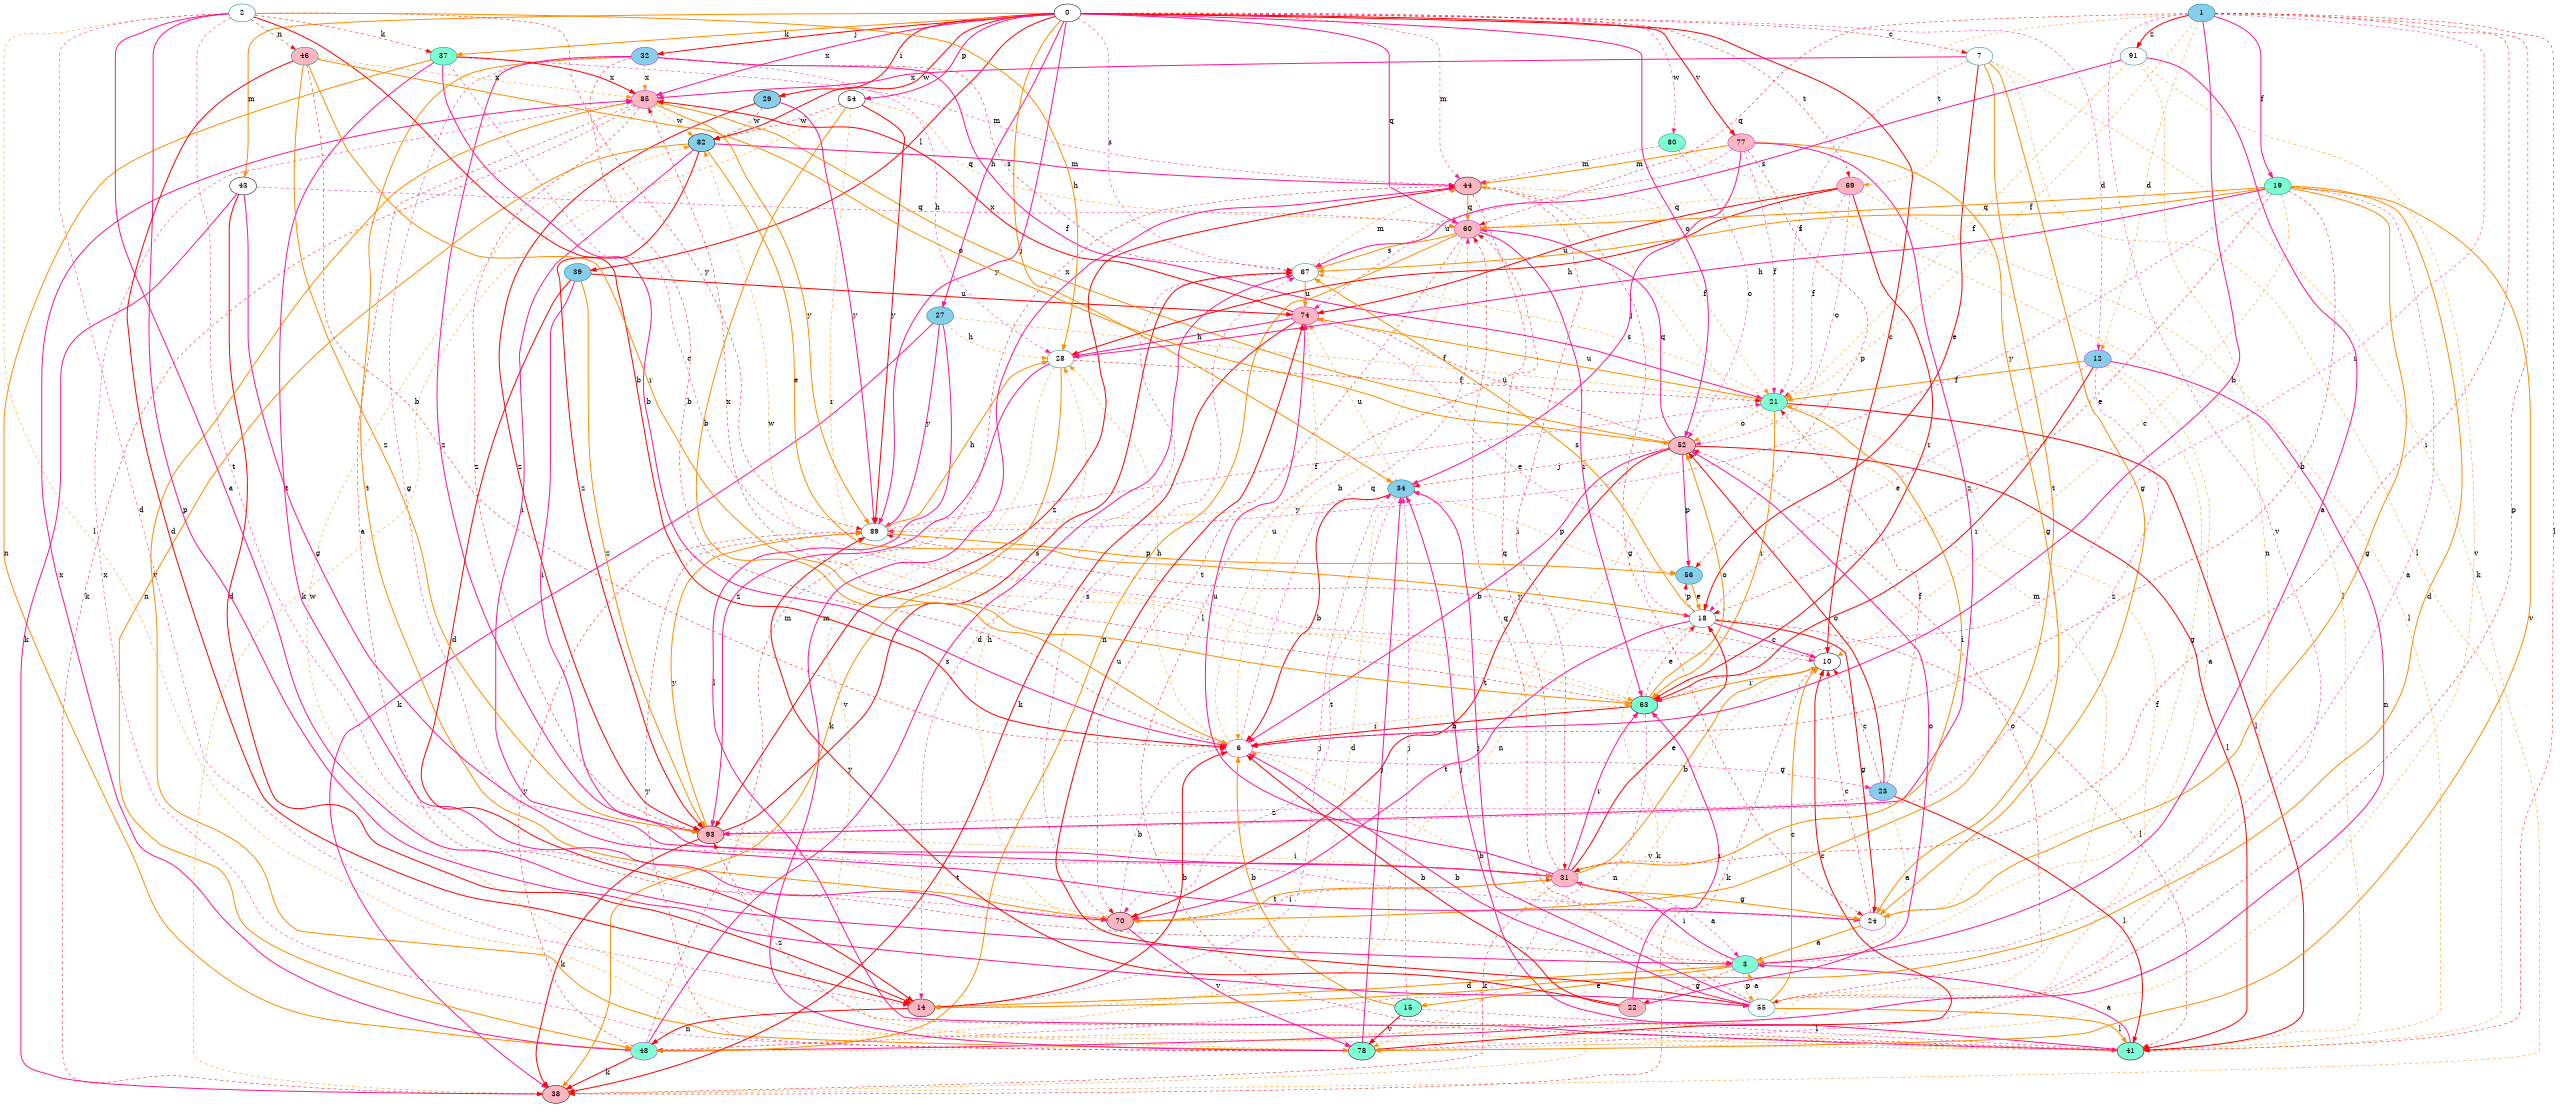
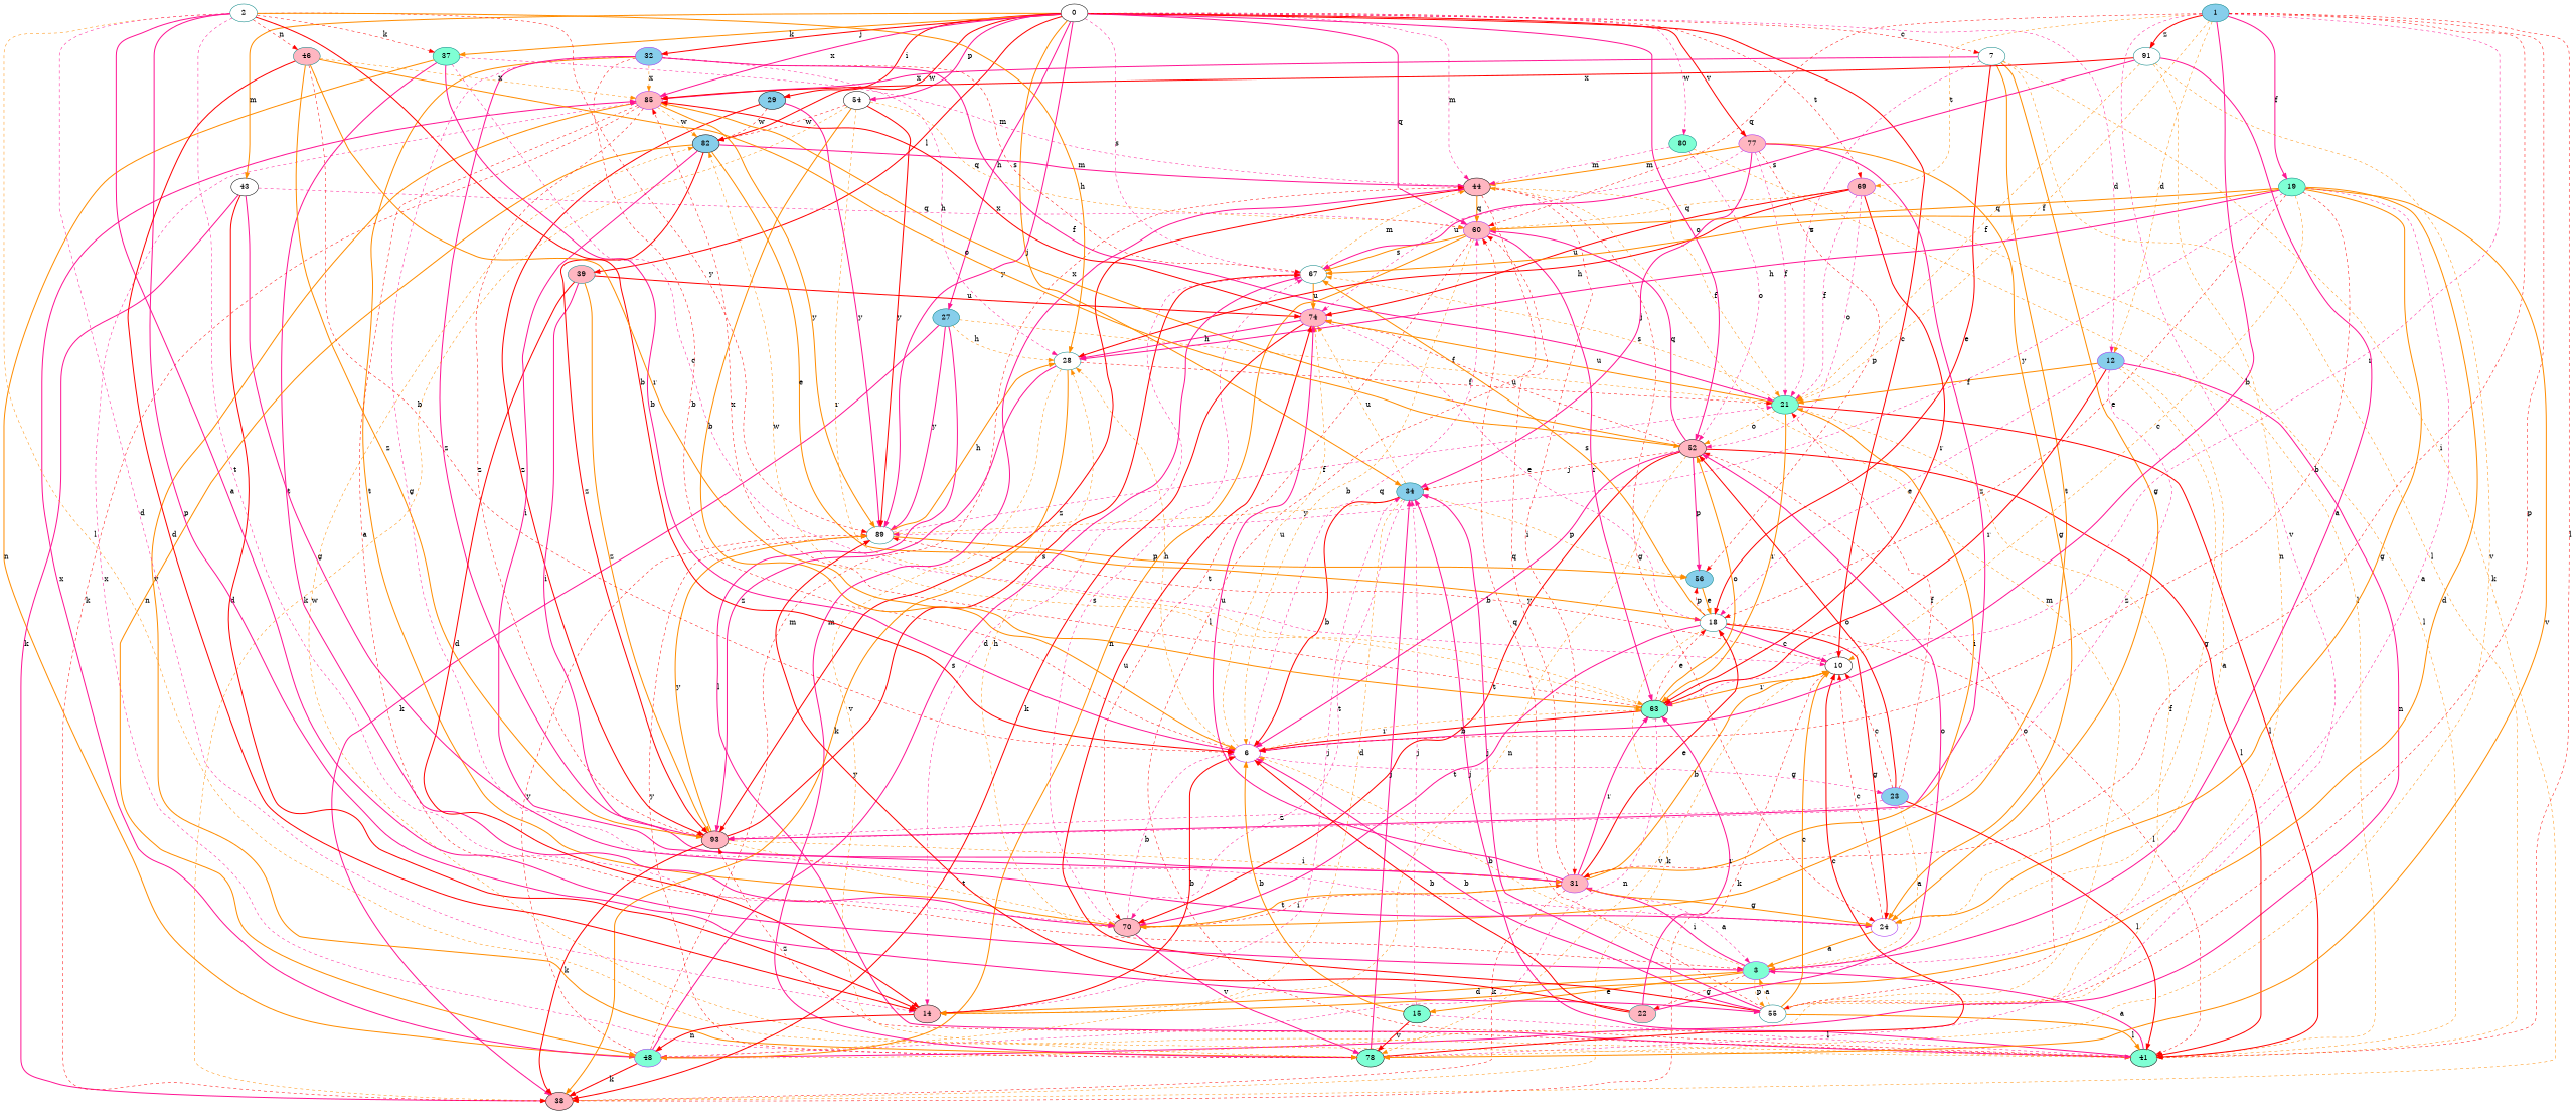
  strict digraph {
    node [color=teal fillcolor=lightpink style=filled]
    edge [color=darkorange style=bold]
    0 [color=black fillcolor=white]
    7 [fillcolor=white]
    10 [color=black fillcolor=white]
    12 [color=purple fillcolor=skyblue]
    27 [fillcolor=skyblue]
    29 [color=black fillcolor=skyblue]
    32 [color=purple fillcolor=skyblue]
    34 [fillcolor=skyblue]
    37 [fillcolor=aquamarine]
-   39 [fillcolor=skyblue]
+   39
    43 [color=black fillcolor=white]
    44 [color=black]
    52 [color=black]
    54 [color=black fillcolor=white]
    60 [color=purple]
    67 [fillcolor=white]
    69 [color=purple]
    77 [color=purple]
    80 [fillcolor=aquamarine]
    82 [color=black fillcolor=skyblue]
    85 [color=purple]
    89 [fillcolor=white]
    21 [fillcolor=aquamarine]
    41 [color=black fillcolor=aquamarine]
    70 [color=black]
    18 [fillcolor=white]
    24 [color=purple fillcolor=white]
    38 [color=black]
    63 [color=black fillcolor=aquamarine]
    78 [color=black fillcolor=aquamarine]
    3 [color=purple fillcolor=aquamarine]
    48 [color=purple fillcolor=aquamarine]
    93 [color=black]
    28 [fillcolor=white]
    6 [color=purple fillcolor=white]
    14 [color=black]
    74 [color=purple]
    56 [fillcolor=skyblue]
    31 [color=purple]
    1 [fillcolor=skyblue]
    19 [fillcolor=aquamarine]
    55 [fillcolor=white]
    91 [fillcolor=white]
    23 [color=purple fillcolor=skyblue]
    2 [fillcolor=white]
    46
    15 [color=black fillcolor=aquamarine]
    22
    0 -> 7 [color=red label=c style=dashed]
    0 -> 10 [color=red label=c]
    0 -> 12 [color=deeppink label=d style=dashed]
    0 -> 27 [color=deeppink label=h]
    0 -> 29 [color=red label=i]
    0 -> 32 [color=red label=j]
    0 -> 34 [label=j]
    0 -> 37 [label=k]
    0 -> 39 [color=red label=l]
    0 -> 43 [label=m]
    0 -> 44 [color=deeppink label=m style=dashed]
    0 -> 52 [color=deeppink label=o]
    0 -> 54 [color=deeppink label=p]
    0 -> 60 [color=deeppink label=q]
    0 -> 67 [color=deeppink label=s style=dashed]
    0 -> 69 [color=red label=t style=dashed]
    0 -> 77 [color=red label=v]
    0 -> 80 [color=deeppink label=w style=dashed]
    0 -> 82 [color=red label=w]
    0 -> 85 [color=deeppink label=x]
    0 -> 89 [color=deeppink label=y]
    7 -> 85 [color=deeppink label=x]
-   7 -> 21 [color=deeppink label=f style=dashed]
+   7 -> 21 [color=deeppink label=v style=dashed]
    7 -> 41 [label=l style=dashed]
    7 -> 70 [label=t]
    7 -> 18 [color=red label=e]
    7 -> 24 [label=g]
    7 -> 38 [label=k style=dashed]
    10 -> 89 [color=red label=y style=dashed]
    10 -> 38 [color=red label=k style=dashed]
    10 -> 63 [label=r]
    10 -> 78 [label=v style=dashed]
    12 -> 21 [label=f]
    12 -> 18 [color=deeppink label=e style=dashed]
    12 -> 24 [label=g style=dashed]
    12 -> 63 [color=red label=r]
    12 -> 3 [label=a style=dashed]
    12 -> 48 [color=deeppink label=n]
    12 -> 93 [color=deeppink label=z style=dashed]
    27 -> 89 [color=deeppink label=y]
    27 -> 21 [label=f style=dashed]
    27 -> 41 [color=deeppink label=l]
    27 -> 38 [color=deeppink label=k]
    27 -> 28 [label=h style=dashed]
    29 -> 82 [color=red label=w style=dashed]
    29 -> 89 [color=deeppink label=y]
    29 -> 93 [color=red label=z]
    32 -> 67 [color=red label=s style=dashed]
    32 -> 85 [label=x style=dashed]
    32 -> 21 [color=deeppink label=f]
    32 -> 70 [label=t]
    32 -> 24 [color=deeppink label=g style=dashed]
    32 -> 93 [color=deeppink label=z]
    32 -> 28 [color=deeppink label=h style=dashed]
    32 -> 6 [color=red label=b style=dashed]
    34 -> 89 [label=y style=dashed]
    34 -> 70 [color=deeppink label=t style=dashed]
    34 -> 6 [color=red label=b]
    34 -> 14 [label=d style=dashed]
    34 -> 74 [label=u style=dashed]
    34 -> 56 [label=p style=dashed]
    37 -> 10 [color=deeppink label=c style=dashed]
    37 -> 44 [color=deeppink label=m style=dashed]
    37 -> 70 [color=deeppink label=t]
    37 -> 48 [label=n]
    37 -> 6 [color=deeppink label=b]
    39 -> 93 [label=z]
    39 -> 14 [color=red label=d]
    39 -> 74 [color=red label=u]
    39 -> 31 [color=deeppink label=i]
    43 -> 60 [color=deeppink label=q style=dashed]
    43 -> 24 [color=deeppink label=g]
    43 -> 38 [color=deeppink label=k]
    43 -> 14 [color=red label=d]
    44 -> 60 [label=q]
    44 -> 21 [label=f style=dashed]
    44 -> 41 [color=red label=l style=dashed]
    44 -> 24 [color=red label=g style=dashed]
    44 -> 93 [color=red label=z]
    44 -> 31 [color=red label=i style=dashed]
    52 -> 34 [color=red label=j style=dashed]
    52 -> 60 [color=deeppink label=q]
    52 -> 85 [label=x]
    52 -> 41 [color=red label=l]
    52 -> 70 [color=red label=t]
    52 -> 48 [label=n style=dashed]
    52 -> 6 [color=deeppink label=b]
    52 -> 74 [color=red label=u style=dashed]
    52 -> 56 [color=deeppink label=p]
    54 -> 60 [label=q style=dashed]
    54 -> 82 [color=red label=w style=dashed]
    54 -> 89 [color=red label=y]
    54 -> 38 [label=k style=dashed]
    54 -> 63 [label=r style=dashed]
    54 -> 6 [label=b]
    60 -> 67 [label=s]
    60 -> 70 [color=red label=t style=dashed]
    60 -> 63 [color=deeppink label=r]
    60 -> 48 [label=n]
    60 -> 6 [label=b style=dashed]
    67 -> 44 [label=m style=dashed]
    67 -> 14 [color=deeppink label=d style=dashed]
    67 -> 74 [label=u]
    69 -> 52 [color=deeppink label=o style=dashed]
    69 -> 60 [label=q style=dashed]
    69 -> 21 [color=deeppink label=f style=dashed]
    69 -> 41 [label=l style=dashed]
    69 -> 63 [color=red label=r]
    69 -> 28 [color=red label=h]
    69 -> 74 [color=red label=u]
    77 -> 34 [color=deeppink label=j]
    77 -> 44 [label=m]
    77 -> 21 [color=deeppink label=f style=dashed]
    77 -> 24 [label=g]
    77 -> 93 [color=deeppink label=z]
    77 -> 74 [color=deeppink label=u style=dashed]
    77 -> 56 [color=red label=p style=dashed]
    80 -> 44 [color=deeppink label=m style=dashed]
    80 -> 52 [color=deeppink label=o style=dashed]
    80 -> 41 [label=l style=dashed]
    82 -> 44 [color=deeppink label=m]
    82 -> 18 [label=e]
    82 -> 48 [label=n]
    82 -> 93 [color=red label=z]
    82 -> 31 [color=deeppink label=i]
    85 -> 82 [label=w style=dashed]
    85 -> 89 [label=y]
    85 -> 38 [color=red label=k style=dashed]
    85 -> 78 [label=v]
    85 -> 3 [color=red label=a style=dashed]
    85 -> 93 [color=red label=z style=dashed]
    89 -> 21 [color=deeppink label=f style=dashed]
    89 -> 28 [label=h]
    89 -> 56 [label=p]
    21 -> 52 [label=o style=dashed]
    21 -> 67 [label=s style=dashed]
    21 -> 41 [color=red label=l]
    21 -> 63 [label=r]
    21 -> 74 [label=u]
    21 -> 31 [label=i]
    41 -> 34 [color=deeppink label=j]
    41 -> 82 [label=w style=dashed]
    41 -> 3 [color=deeppink label=a]
    41 -> 93 [color=red label=z style=dashed]
    70 -> 67 [color=deeppink label=s style=dashed]
    70 -> 78 [color=deeppink label=v]
    70 -> 28 [label=h style=dashed]
    70 -> 6 [color=deeppink label=b style=dashed]
    70 -> 31 [color=red label=i style=dashed]
    18 -> 10 [color=deeppink label=c]
    18 -> 67 [label=s]
    18 -> 41 [color=red label=l style=dashed]
    18 -> 70 [color=deeppink label=t]
    18 -> 24 [color=red label=g]
    18 -> 38 [label=k style=dashed]
    18 -> 56 [color=red label=p style=dashed]
    24 -> 10 [color=red label=c style=dashed]
    24 -> 3 [label=a]
    63 -> 52 [label=o]
    63 -> 82 [label=w style=dashed]
    63 -> 85 [color=red label=x style=dashed]
    63 -> 18 [color=red label=e style=dashed]
    63 -> 48 [color=deeppink label=n style=dashed]
    63 -> 6 [color=red label=b]
    78 -> 10 [color=red label=c]
    78 -> 34 [color=deeppink label=j]
    78 -> 44 [color=deeppink label=m]
    78 -> 85 [color=deeppink label=x style=dashed]
    78 -> 89 [color=red label=y style=dashed]
    3 -> 6 [label=b style=dashed]
    3 -> 14 [label=d]
    3 -> 31 [color=deeppink label=i]
    3 -> 55 [label=p style=dashed]
    3 -> 15 [label=e]
    3 -> 22 [color=red label=g style=dashed]
    48 -> 44 [color=red label=m style=dashed]
    48 -> 67 [color=deeppink label=s]
    48 -> 85 [color=deeppink label=x]
    48 -> 89 [color=red label=y style=dashed]
    48 -> 38 [color=red label=k]
    93 -> 67 [color=red label=s]
    93 -> 89 [label=y]
    93 -> 70 [label=t style=dashed]
    93 -> 38 [color=red label=k]
    93 -> 31 [label=i style=dashed]
    28 -> 21 [color=red label=f style=dashed]
    28 -> 38 [label=k]
    28 -> 78 [label=v style=dashed]
    28 -> 93 [color=deeppink label=z]
    6 -> 60 [color=deeppink label=q style=dashed]
    6 -> 63 [label=r style=dashed]
    6 -> 28 [label=h style=dashed]
    6 -> 74 [label=u style=dashed]
    6 -> 23 [color=deeppink label=g style=dashed]
    14 -> 34 [color=deeppink label=j style=dashed]
    14 -> 48 [color=red label=n]
    14 -> 6 [color=red label=b]
    74 -> 85 [color=red label=x]
    74 -> 18 [color=deeppink label=e style=dashed]
    74 -> 38 [color=red label=k]
    74 -> 28 [color=deeppink label=h]
    56 -> 18 [label=e]
    31 -> 10 [label=b]
    31 -> 60 [color=red label=q style=dashed]
    31 -> 70 [label=t]
    31 -> 18 [color=red label=e]
    31 -> 24 [label=g]
    31 -> 38 [color=red label=k style=dashed]
    31 -> 63 [color=deeppink label=r]
    31 -> 3 [color=deeppink label=a style=dashed]
    31 -> 74 [color=deeppink label=u]
    1 -> 12 [label=d style=dashed]
    1 -> 60 [color=red label=q style=dashed]
    1 -> 69 [label=t style=dashed]
    1 -> 21 [label=f style=dashed]
    1 -> 41 [color=red label=l style=dashed]
    1 -> 63 [color=deeppink label=r style=dashed]
    1 -> 78 [color=deeppink label=v style=dashed]
    1 -> 6 [color=deeppink label=b]
    1 -> 31 [color=red label=i style=dashed]
    1 -> 19 [color=deeppink label=f]
    1 -> 55 [color=red label=p style=dashed]
    1 -> 91 [color=red label=z]
    19 -> 10 [label=c style=dashed]
    19 -> 60 [label=q]
    19 -> 67 [label=s]
    19 -> 89 [color=deeppink label=y style=dashed]
    19 -> 18 [color=red label=e style=dashed]
    19 -> 24 [label=g]
    19 -> 78 [label=v]
    19 -> 3 [color=deeppink label=a style=dashed]
    19 -> 28 [color=deeppink label=h]
    19 -> 6 [color=red label=b style=dashed]
    19 -> 14 [label=d]
    55 -> 10 [label=c]
    55 -> 34 [color=deeppink label=j]
    55 -> 44 [label=m style=dashed]
    55 -> 52 [color=red label=o style=dashed]
    55 -> 60 [color=red label=q style=dashed]
    55 -> 21 [label=f style=dashed]
    55 -> 41 [label=l]
    55 -> 3 [label=a style=dashed]
    55 -> 6 [color=deeppink label=b]
    55 -> 74 [color=red label=u]
    91 -> 67 [color=deeppink label=s]
-   37 -> 85 [color=red label=x]
+   91 -> 85 [color=red label=x]
    91 -> 21 [label=f style=dashed]
    91 -> 78 [label=v style=dashed]
    91 -> 3 [color=deeppink label=a]
    91 -> 48 [label=n style=dashed]
    23 -> 10 [color=red label=c style=dashed]
    23 -> 52 [color=red label=o]
    23 -> 21 [color=red label=f style=dashed]
    23 -> 41 [color=red label=l]
    23 -> 3 [label=a style=dashed]
    23 -> 93 [color=deeppink label=z style=dashed]
    2 -> 37 [color=red label=k style=dashed]
    2 -> 89 [color=red label=y style=dashed]
    2 -> 41 [label=l style=dashed]
    2 -> 70 [color=deeppink label=t style=dashed]
    2 -> 3 [color=deeppink label=a]
    2 -> 28 [label=h]
    2 -> 6 [color=red label=b]
    2 -> 14 [color=deeppink label=d style=dashed]
    2 -> 55 [color=deeppink label=p]
    2 -> 46 [color=red label=n style=dashed]
    46 -> 52 [label=o]
    46 -> 85 [label=x style=dashed]
    46 -> 63 [label=r]
    46 -> 93 [label=z]
    46 -> 6 [color=red label=b style=dashed]
    46 -> 14 [color=red label=d]
    15 -> 34 [color=deeppink label=j style=dashed]
    15 -> 41 [color=deeppink label=l style=dashed]
    15 -> 78 [color=red label=v]
    15 -> 6 [label=b]
    22 -> 52 [color=deeppink label=o]
    22 -> 89 [color=red label=y]
    22 -> 63 [color=deeppink label=r]
    22 -> 6 [color=red label=b]
  }
